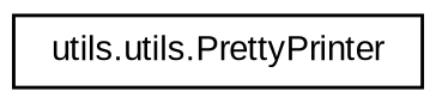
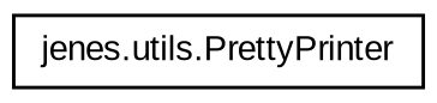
  digraph {
    rankdir=LR
    fontname="Liberation Sans"
-   n1 [color=black fillcolor=white fontname="Liberation Sans" fontsize=10 height=0.2 label="utils.utils.PrettyPrinter" shape=record style=filled width=0.4]
+   n1 [color=black fillcolor=white fontname="Liberation Sans" fontsize=10 height=0.2 label="jenes.utils.PrettyPrinter" shape=record style=filled width=0.4]
  }
